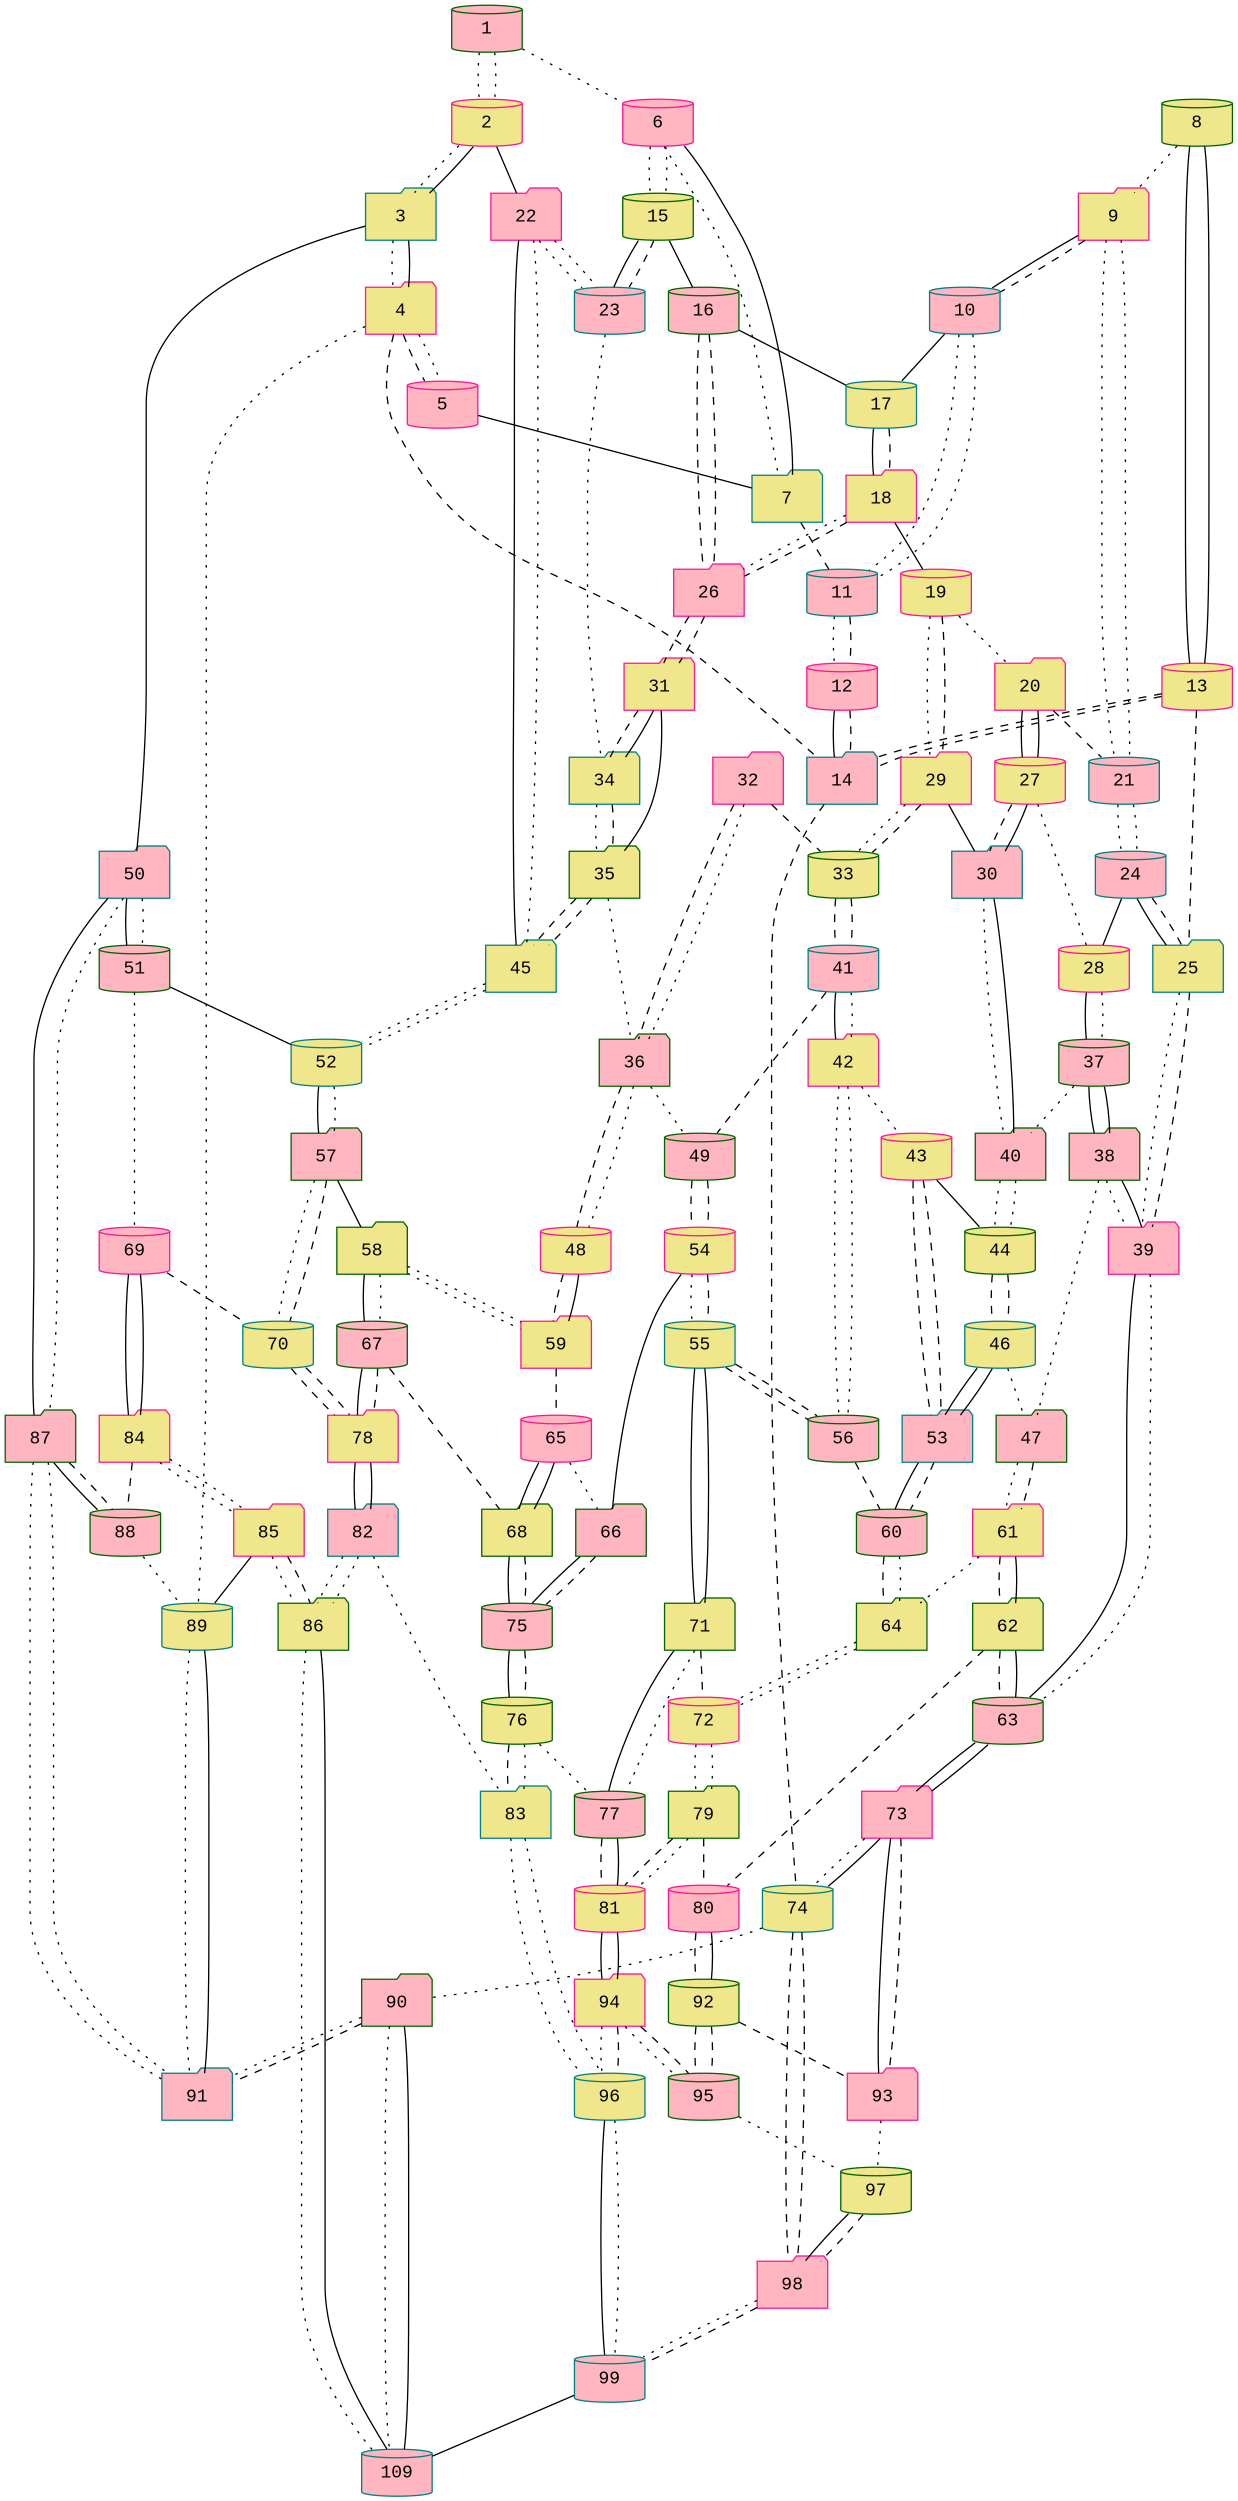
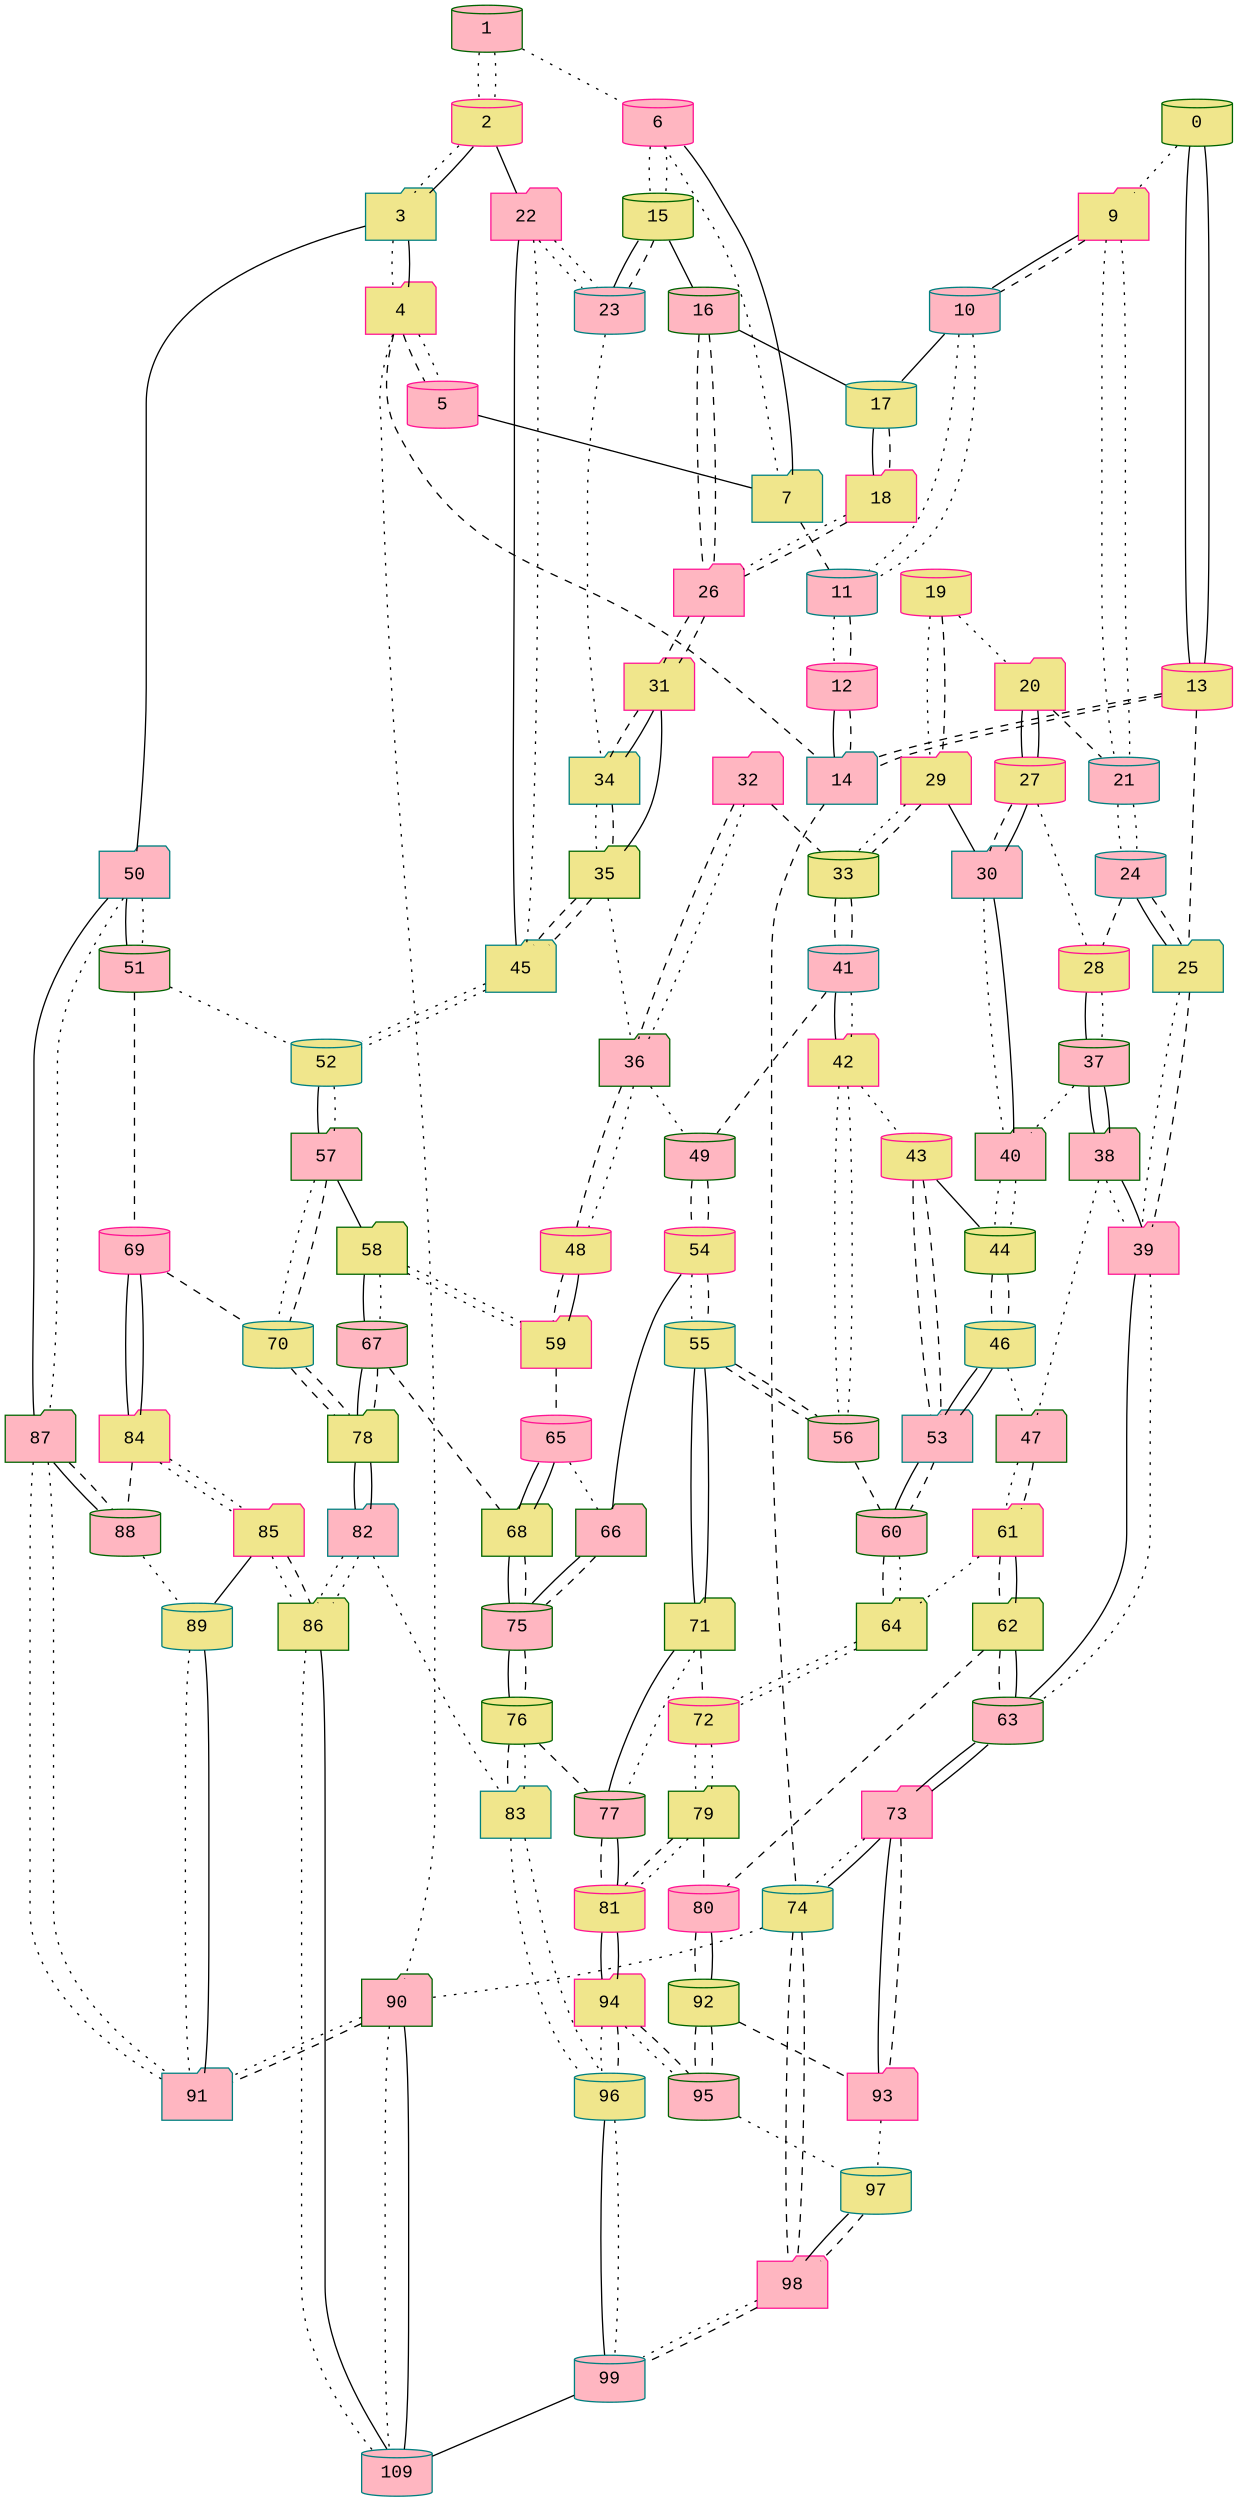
  graph {
    fontname="Liberation Mono"
    node [color=darkgreen fillcolor=khaki fontname="Liberation Mono" shape=cylinder style=filled]
    edge [fontname="Liberation Mono" style=dotted]
    1 [fillcolor=lightpink]
    2 [color=deeppink]
    6 [color=deeppink fillcolor=lightpink]
    3 [color=teal shape=folder]
    22 [color=deeppink fillcolor=lightpink shape=folder]
    7 [color=teal shape=folder]
    15
    4 [color=deeppink shape=folder]
    50 [color=teal fillcolor=lightpink shape=folder]
    23 [color=teal fillcolor=lightpink]
    45 [color=teal shape=folder]
    5 [color=deeppink fillcolor=lightpink]
    14 [color=teal fillcolor=lightpink shape=folder]
    90 [fillcolor=lightpink shape=folder]
    51 [fillcolor=lightpink]
    87 [fillcolor=lightpink shape=folder]
    74 [color=teal]
    n18 [color=teal fillcolor=lightpink label=109]
    91 [color=teal fillcolor=lightpink shape=folder]
    11 [color=teal fillcolor=lightpink]
    16 [fillcolor=lightpink]
    12 [color=deeppink fillcolor=lightpink]
    9 [color=deeppink shape=folder]
-   8
+   8 [label=0]
    13 [color=deeppink]
    10 [color=teal fillcolor=lightpink]
    21 [color=teal fillcolor=lightpink]
    25 [color=teal shape=folder]
    17 [color=teal]
    24 [color=teal fillcolor=lightpink]
    18 [color=deeppink shape=folder]
    39 [color=deeppink fillcolor=lightpink shape=folder]
    98 [color=deeppink fillcolor=lightpink shape=folder]
    26 [color=deeppink fillcolor=lightpink shape=folder]
    34 [color=teal shape=folder]
    31 [color=deeppink shape=folder]
    19 [color=deeppink]
    20 [color=deeppink shape=folder]
    29 [color=deeppink shape=folder]
    27 [color=deeppink]
    30 [color=teal fillcolor=lightpink shape=folder]
    33
    28 [color=deeppink]
    52 [color=teal]
    35 [shape=folder]
    37 [fillcolor=lightpink]
    63 [fillcolor=lightpink]
    40 [fillcolor=lightpink shape=folder]
    38 [fillcolor=lightpink shape=folder]
    41 [color=teal fillcolor=lightpink]
    44
    32 [color=deeppink fillcolor=lightpink shape=folder]
    36 [fillcolor=lightpink shape=folder]
    48 [color=deeppink]
    49 [fillcolor=lightpink]
    42 [color=deeppink shape=folder]
    59 [color=deeppink shape=folder]
    47 [fillcolor=lightpink shape=folder]
    61 [color=deeppink shape=folder]
    73 [color=deeppink fillcolor=lightpink shape=folder]
    46 [color=teal]
    43 [color=deeppink]
    56 [fillcolor=lightpink]
    54 [color=deeppink]
    53 [color=teal fillcolor=lightpink shape=folder]
    60 [fillcolor=lightpink]
    57 [fillcolor=lightpink shape=folder]
    64 [shape=folder]
    62 [shape=folder]
    65 [color=deeppink fillcolor=lightpink]
    55 [color=teal]
    66 [fillcolor=lightpink shape=folder]
    69 [color=deeppink fillcolor=lightpink]
    88 [fillcolor=lightpink]
    70 [color=teal]
    84 [color=deeppink shape=folder]
    58 [shape=folder]
    71 [shape=folder]
    75 [fillcolor=lightpink]
    72 [color=deeppink]
    77 [fillcolor=lightpink]
    67 [fillcolor=lightpink]
-   78 [color=deeppink shape=folder]
+   78 [shape=folder]
    68 [shape=folder]
    80 [color=deeppink fillcolor=lightpink]
    92
    93 [color=deeppink fillcolor=lightpink shape=folder]
    79 [shape=folder]
    76
    82 [color=teal fillcolor=lightpink shape=folder]
    85 [color=deeppink shape=folder]
    81 [color=deeppink]
-   97
+   97 [color=teal]
    99 [color=teal fillcolor=lightpink]
    83 [color=teal shape=folder]
    96 [color=teal]
    94 [color=deeppink shape=folder]
    86 [shape=folder]
    95 [fillcolor=lightpink]
    89 [color=teal]
    1 -- 2
    1 -- 2
    1 -- 6
    2 -- 3
    2 -- 3 [style=solid]
    2 -- 22 [style=solid]
    6 -- 7
    6 -- 7 [style=solid]
    6 -- 15
    6 -- 15
    3 -- 4
    3 -- 4 [style=solid]
    3 -- 50 [style=solid]
    22 -- 23
    22 -- 23
    22 -- 45 [style=solid]
    22 -- 45
    7 -- 11 [style=dashed]
    15 -- 23 [style=solid]
    15 -- 23 [style=dashed]
    15 -- 16 [style=solid]
    4 -- 5 [style=dashed]
    4 -- 5
    4 -- 14 [style=dashed]
-   4 -- 89
+   4 -- 90
    50 -- 51 [style=solid]
    50 -- 51
    50 -- 87 [style=solid]
    50 -- 87
    23 -- 34
    45 -- 52
    45 -- 52
    5 -- 7 [style=solid]
    14 -- 74 [style=dashed]
    90 -- n18
    90 -- n18 [style=solid]
    90 -- 91
    90 -- 91 [style=dashed]
-   51 -- 52 [style=solid]
-   51 -- 69
+   51 -- 52
+   51 -- 69 [style=dashed]
    87 -- 91
    87 -- 91
    87 -- 88 [style=solid]
    87 -- 88 [style=dashed]
    74 -- 90
    74 -- 98 [style=dashed]
    74 -- 98 [style=dashed]
    11 -- 12
    11 -- 12 [style=dashed]
    16 -- 17 [style=solid]
    16 -- 26 [style=dashed]
    16 -- 26 [style=dashed]
    12 -- 14 [style=solid]
    12 -- 14 [style=dashed]
    9 -- 10 [style=solid]
    9 -- 10 [style=dashed]
    9 -- 21
    9 -- 21
    8 -- 9
    8 -- 13 [style=solid]
    8 -- 13 [style=solid]
    13 -- 14 [style=dashed]
    13 -- 14 [style=dashed]
    13 -- 25 [style=dashed]
    10 -- 11
    10 -- 11
    10 -- 17 [style=solid]
    21 -- 24
    21 -- 24
    25 -- 39
    25 -- 39 [style=dashed]
    17 -- 18 [style=solid]
    17 -- 18 [style=dashed]
    24 -- 25 [style=solid]
    24 -- 25 [style=dashed]
-   24 -- 28 [style=solid]
+   24 -- 28 [style=dashed]
    18 -- 26
    18 -- 26 [style=dashed]
-   18 -- 19 [style=solid]
    39 -- 63 [style=solid]
    39 -- 63
    98 -- 99
    98 -- 99 [style=dashed]
    26 -- 31 [style=dashed]
    26 -- 31 [style=dashed]
    34 -- 35
    34 -- 35 [style=dashed]
    31 -- 34 [style=dashed]
    31 -- 34 [style=solid]
    31 -- 35 [style=solid]
    19 -- 20
    19 -- 29
    19 -- 29 [style=dashed]
    20 -- 21 [style=dashed]
    20 -- 27 [style=solid]
    20 -- 27 [style=solid]
    29 -- 30 [style=solid]
    29 -- 33
    29 -- 33 [style=dashed]
    27 -- 30 [style=dashed]
    27 -- 30 [style=solid]
    27 -- 28
    30 -- 40
    30 -- 40 [style=solid]
    33 -- 41 [style=dashed]
    33 -- 41 [style=dashed]
    28 -- 37 [style=solid]
    28 -- 37
    52 -- 57 [style=solid]
    52 -- 57
    35 -- 45 [style=dashed]
    35 -- 45 [style=dashed]
    35 -- 36
    37 -- 40
    37 -- 38 [style=solid]
    37 -- 38 [style=solid]
    63 -- 73 [style=solid]
    63 -- 73 [style=solid]
    40 -- 44
    40 -- 44
    38 -- 39
    38 -- 39 [style=solid]
    38 -- 47
    41 -- 49 [style=dashed]
    41 -- 42 [style=solid]
    41 -- 42
    44 -- 46 [style=dashed]
    44 -- 46 [style=dashed]
    32 -- 33 [style=dashed]
    32 -- 36 [style=dashed]
    32 -- 36
    36 -- 48 [style=dashed]
    36 -- 48
    36 -- 49
    48 -- 59 [style=dashed]
    48 -- 59 [style=solid]
    49 -- 54 [style=dashed]
    49 -- 54 [style=dashed]
    42 -- 43
    42 -- 56
    42 -- 56
    59 -- 65 [style=dashed]
    47 -- 61
    47 -- 61 [style=dashed]
    61 -- 64
    61 -- 62 [style=dashed]
    61 -- 62 [style=solid]
    73 -- 74
    73 -- 74 [style=solid]
    73 -- 93 [style=solid]
    73 -- 93 [style=dashed]
    46 -- 47
    46 -- 53 [style=solid]
    46 -- 53 [style=solid]
    43 -- 44 [style=solid]
    43 -- 53 [style=dashed]
    43 -- 53 [style=dashed]
    56 -- 60 [style=dashed]
    54 -- 55
    54 -- 55 [style=dashed]
    54 -- 66 [style=solid]
    53 -- 60 [style=solid]
    53 -- 60 [style=dashed]
    60 -- 64 [style=dashed]
    60 -- 64
    57 -- 70
    57 -- 70 [style=dashed]
    57 -- 58 [style=solid]
    64 -- 72
    64 -- 72
    62 -- 63 [style=dashed]
    62 -- 63 [style=solid]
    62 -- 80 [style=dashed]
    65 -- 66
    65 -- 68 [style=solid]
    65 -- 68 [style=solid]
    55 -- 56 [style=dashed]
    55 -- 56 [style=dashed]
    55 -- 71 [style=solid]
    55 -- 71 [style=solid]
    66 -- 75 [style=solid]
    66 -- 75 [style=dashed]
    69 -- 70 [style=dashed]
    69 -- 84 [style=solid]
    69 -- 84 [style=solid]
    88 -- 89
    70 -- 78 [style=dashed]
    70 -- 78 [style=dashed]
    84 -- 88 [style=dashed]
    84 -- 85
    84 -- 85
    58 -- 59
    58 -- 59
    58 -- 67 [style=solid]
    58 -- 67
    71 -- 72 [style=dashed]
    71 -- 77 [style=solid]
    71 -- 77
    75 -- 76 [style=solid]
    75 -- 76 [style=dashed]
    72 -- 79
    72 -- 79
    77 -- 81 [style=dashed]
    77 -- 81 [style=solid]
    67 -- 78 [style=solid]
    67 -- 78 [style=dashed]
    67 -- 68 [style=dashed]
    78 -- 82 [style=solid]
    78 -- 82 [style=solid]
    68 -- 75 [style=solid]
    68 -- 75 [style=dashed]
    80 -- 92 [style=dashed]
    80 -- 92 [style=solid]
    92 -- 93 [style=dashed]
    92 -- 95 [style=dashed]
    92 -- 95 [style=dashed]
    93 -- 97
    79 -- 80 [style=dashed]
    79 -- 81 [style=dashed]
    79 -- 81
-   76 -- 77
+   76 -- 77 [style=dashed]
    76 -- 83 [style=dashed]
    76 -- 83
    82 -- 83
    82 -- 86
    82 -- 86
    85 -- 86
    85 -- 86 [style=dashed]
    85 -- 89 [style=solid]
    81 -- 94 [style=solid]
    81 -- 94 [style=solid]
    97 -- 98 [style=solid]
    97 -- 98 [style=dashed]
    99 -- n18 [style=solid]
    83 -- 96
    83 -- 96
    96 -- 99 [style=solid]
    96 -- 99
    94 -- 96
    94 -- 96 [style=dashed]
    94 -- 95
    94 -- 95 [style=dashed]
    86 -- n18
    86 -- n18 [style=solid]
    95 -- 97
    89 -- 91
    89 -- 91 [style=solid]
  }
